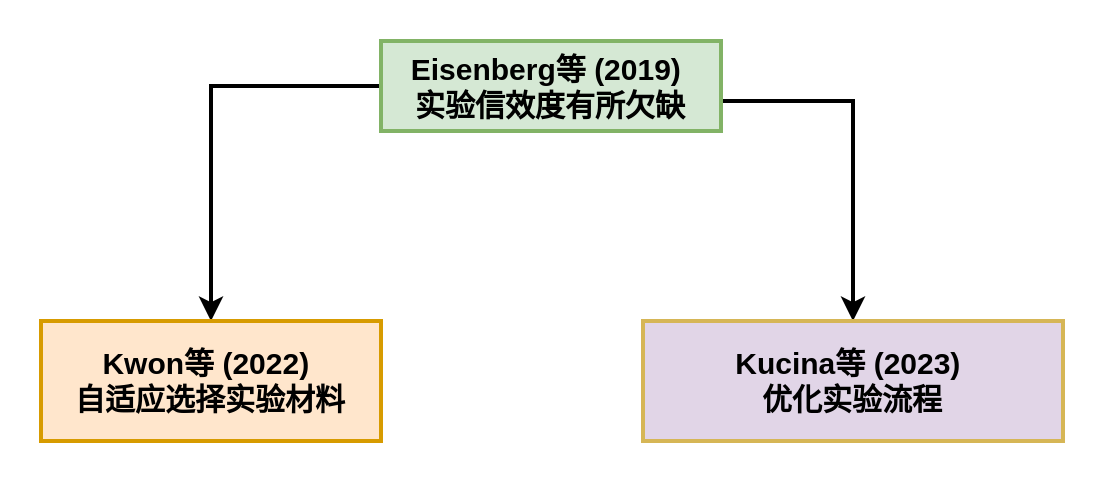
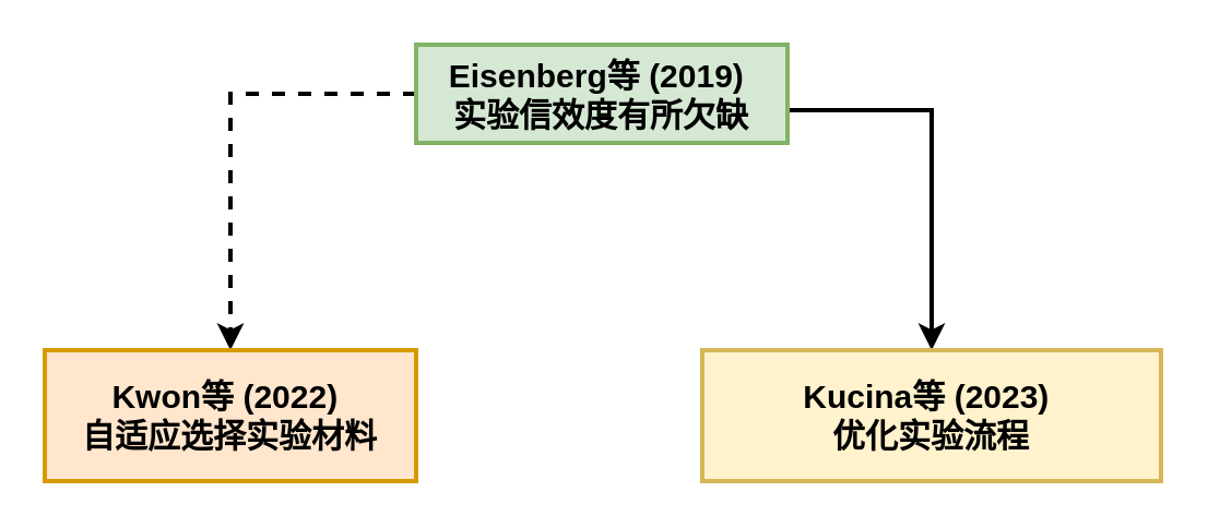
  <mxCell id="0" />
  <mxCell id="1" parent="0" />
  <mxCell id="2" value="" style="edgeStyle=orthogonalEdgeStyle;rounded=0;orthogonalLoop=1;jettySize=auto;html=1;fontSize=15;fontStyle=1;strokeWidth=2;" parent="1" source="4" target="6" edge="1"><mxGeometry relative="1" as="geometry"><Array as="points"><mxPoint x="426" y="50" /></Array></mxGeometry></mxCell>
- <mxCell id="3" style="edgeStyle=orthogonalEdgeStyle;rounded=0;orthogonalLoop=1;jettySize=auto;html=1;exitX=0;exitY=0.5;exitDx=0;exitDy=0;entryX=0.5;entryY=0;entryDx=0;entryDy=0;fontStyle=1;strokeWidth=2;" parent="1" source="4" target="5" edge="1"><mxGeometry relative="1" as="geometry"><mxPoint x="170" y="50" as="sourcePoint" /></mxGeometry></mxCell>
+ <mxCell id="3" style="edgeStyle=orthogonalEdgeStyle;rounded=0;orthogonalLoop=1;jettySize=auto;html=1;exitX=0;exitY=0.5;exitDx=0;exitDy=0;entryX=0.5;entryY=0;entryDx=0;entryDy=0;fontStyle=1;strokeWidth=2;dashed=1;" parent="1" source="4" target="5" edge="1"><mxGeometry relative="1" as="geometry"><mxPoint x="170" y="50" as="sourcePoint" /></mxGeometry></mxCell>
  <mxCell id="4" value="Eisenberg等&amp;nbsp;(2019)&amp;nbsp;&lt;br style=&quot;font-size: 15px;&quot;&gt;实验信效度有所欠缺" style="rounded=0;whiteSpace=wrap;html=1;fontSize=15;fontStyle=1;strokeWidth=2;fillColor=#d5e8d4;strokeColor=#82b366;" parent="1" vertex="1"><mxGeometry x="190" y="20" width="170" height="45" as="geometry" /></mxCell>
  <mxCell id="5" value="Kwon等 (2022)&amp;nbsp;&lt;br style=&quot;font-size: 15px;&quot;&gt;自适应选择实验材料" style="whiteSpace=wrap;html=1;rounded=0;fontSize=15;fontStyle=1;strokeWidth=2;fillColor=#ffe6cc;strokeColor=#d79b00;" parent="1" vertex="1"><mxGeometry x="20" y="160" width="170" height="60" as="geometry" /></mxCell>
- <mxCell id="6" value="Kucina等 (2023)&amp;nbsp;&lt;br style=&quot;font-size: 15px;&quot;&gt;优化实验流程" style="whiteSpace=wrap;html=1;rounded=0;fontSize=15;fontStyle=1;strokeWidth=2;fillColor=#e1d5e7;strokeColor=#d6b656;" parent="1" vertex="1"><mxGeometry x="321" y="160" width="210" height="60" as="geometry" /></mxCell>
+ <mxCell id="6" value="Kucina等 (2023)&amp;nbsp;&lt;br style=&quot;font-size: 15px;&quot;&gt;优化实验流程" style="whiteSpace=wrap;html=1;rounded=0;fontSize=15;fontStyle=1;strokeWidth=2;fillColor=#fff2cc;strokeColor=#d6b656;" parent="1" vertex="1"><mxGeometry x="321" y="160" width="210" height="60" as="geometry" /></mxCell>
